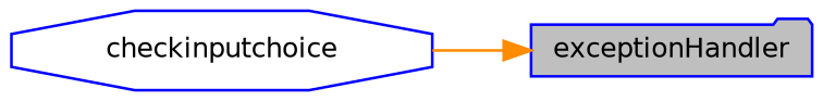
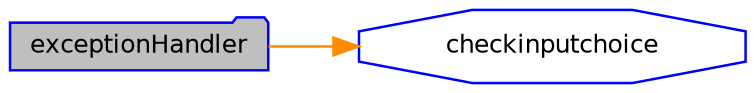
  digraph {
    rankdir=LR
    node [color=blue fontname=Helvetica fontsize=10 style=filled]
    n1 [fillcolor=grey75 fontcolor=black height=0.2 label=exceptionHandler shape=folder width=0.4]
    n2 [fillcolor=white height=0.2 label=checkinputchoice shape=octagon width=0.4]
-   n2 -> n1 [color=darkorange fontname=Helvetica fontsize=10 labelfontname=Helvetica labelfontsize=10 style=solid]
+   n1 -> n2 [color=darkorange fontname=Helvetica fontsize=10 labelfontname=Helvetica labelfontsize=10 style=solid]
  }
